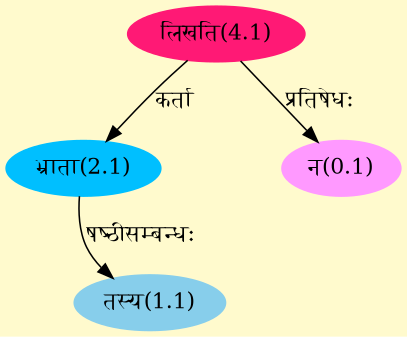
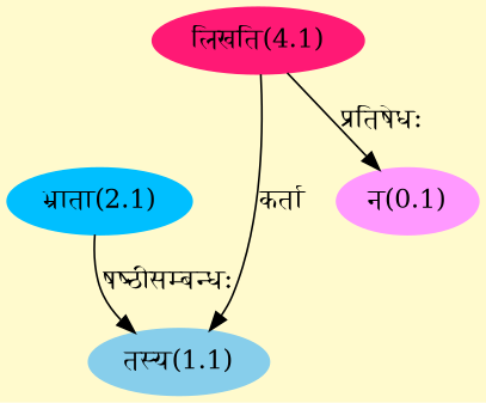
  digraph {
    bgcolor=lemonchiffon1
    compound=true
    rankdir=BT
    node [style=filled]
    edge [dir=back]
    n1 [color="#87CEEB" label="तस्य(1.1)"]
    n2 [color="#00BFFF" label="भ्राता(2.1)"]
    n3 [color="#FF1975" label="लिखति(4.1)"]
    n4 [color="#FF99FF" label="न(0.1)"]
    n1 -> n2 [label="षष्ठीसम्बन्धः"]
-   n2 -> n3 [label="कर्ता"]
+   n1 -> n3 [label="कर्ता"]
    n4 -> n3 [label="प्रतिषेधः"]
  }
